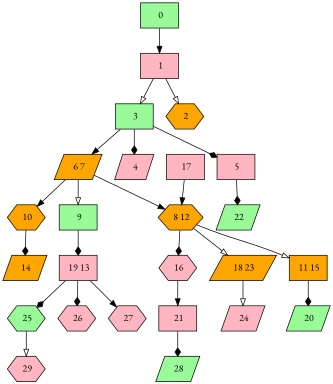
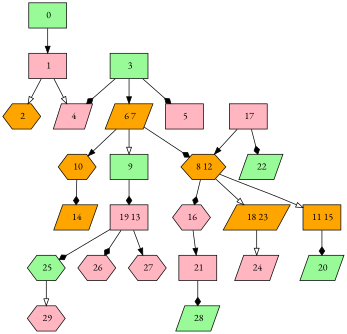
  digraph {
    fontname="EB Garamond"
    node [fillcolor=lightpink fontname="EB Garamond" shape=box style=filled]
    edge [arrowhead=diamond fontname="EB Garamond"]
    " 0" [fillcolor=palegreen]
    " 1"
    " 3" [fillcolor=palegreen]
    " 2" [fillcolor=orange shape=hexagon]
    " 6 7" [fillcolor=orange shape=parallelogram]
    " 4" [shape=parallelogram]
    " 5"
    " 10" [fillcolor=orange shape=hexagon]
    " 9" [fillcolor=palegreen]
    " 8 12" [fillcolor=orange shape=hexagon]
    " 14" [fillcolor=orange shape=parallelogram]
    " 19 13"
    " 16" [shape=hexagon]
    " 18 23" [fillcolor=orange shape=parallelogram]
    " 11 15" [fillcolor=orange]
    " 25" [fillcolor=palegreen shape=hexagon]
    " 26" [shape=hexagon]
    " 27" [shape=hexagon]
    " 21"
    " 17"
    " 22" [fillcolor=palegreen shape=parallelogram]
    " 24" [shape=parallelogram]
    " 20" [fillcolor=palegreen shape=parallelogram]
    " 28" [fillcolor=palegreen shape=parallelogram]
    " 29" [shape=hexagon]
    " 0" -> " 1" [arrowhead=normal]
-   " 1" -> " 3" [arrowhead=onormal]
+   " 1" -> " 4" [arrowhead=onormal]
    " 1" -> " 2" [arrowhead=onormal]
    " 3" -> " 6 7" [arrowhead=normal]
    " 3" -> " 4"
    " 3" -> " 5"
    " 6 7" -> " 10" [arrowhead=normal]
    " 6 7" -> " 9" [arrowhead=onormal]
-   " 6 7" -> " 8 12" [arrowhead=normal]
+   " 6 7" -> " 8 12"
    " 10" -> " 14"
    " 9" -> " 19 13"
    " 8 12" -> " 16"
    " 8 12" -> " 18 23" [arrowhead=onormal]
    " 8 12" -> " 11 15" [arrowhead=onormal]
    " 19 13" -> " 25"
    " 19 13" -> " 26"
    " 19 13" -> " 27" [arrowhead=normal]
    " 16" -> " 21" [arrowhead=normal]
    " 18 23" -> " 24" [arrowhead=onormal]
    " 11 15" -> " 20"
    " 25" -> " 29" [arrowhead=onormal]
    " 21" -> " 28"
    " 17" -> " 8 12" [arrowhead=normal]
-   " 5" -> " 22"
+   " 17" -> " 22"
  }
